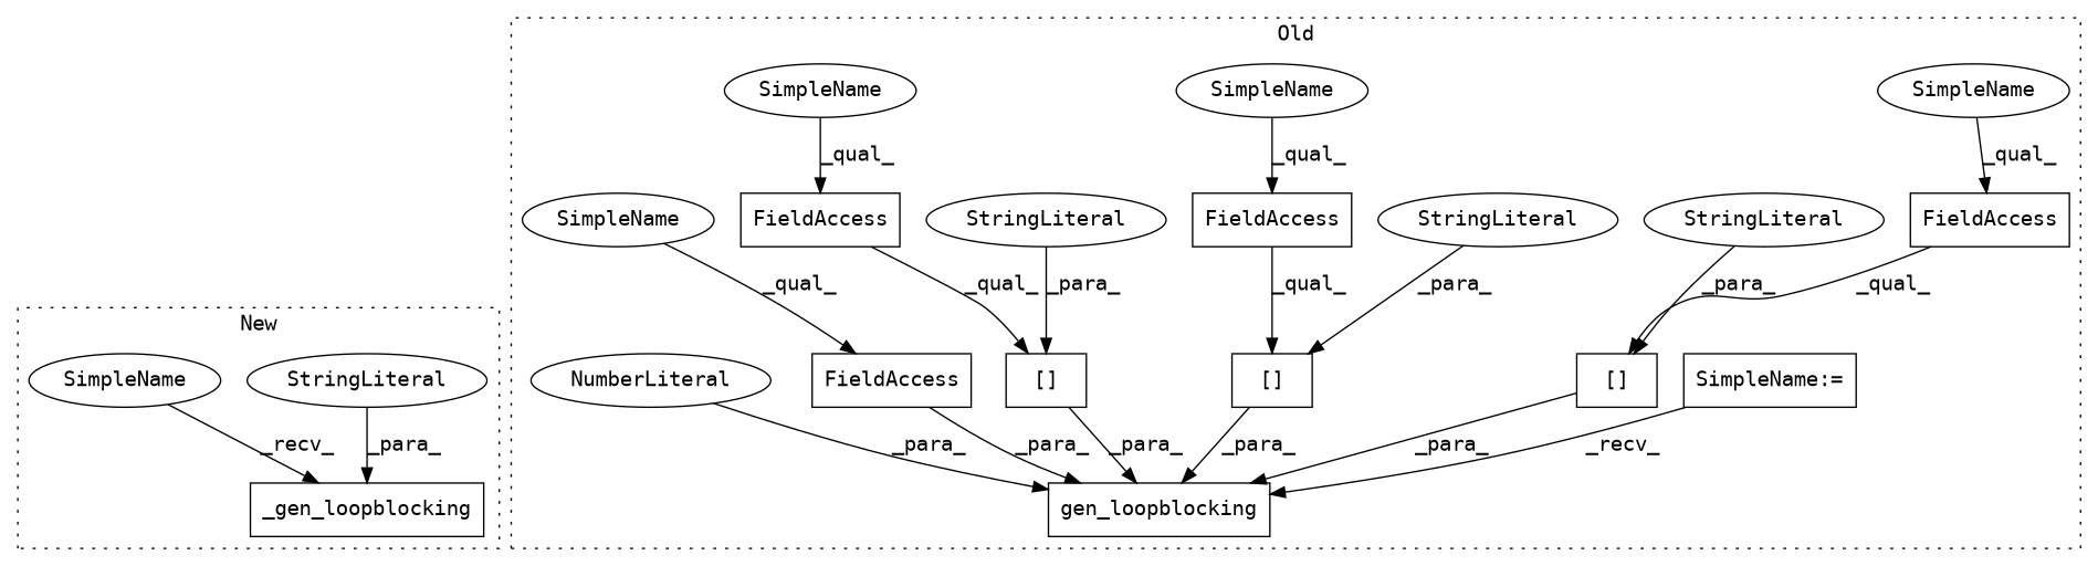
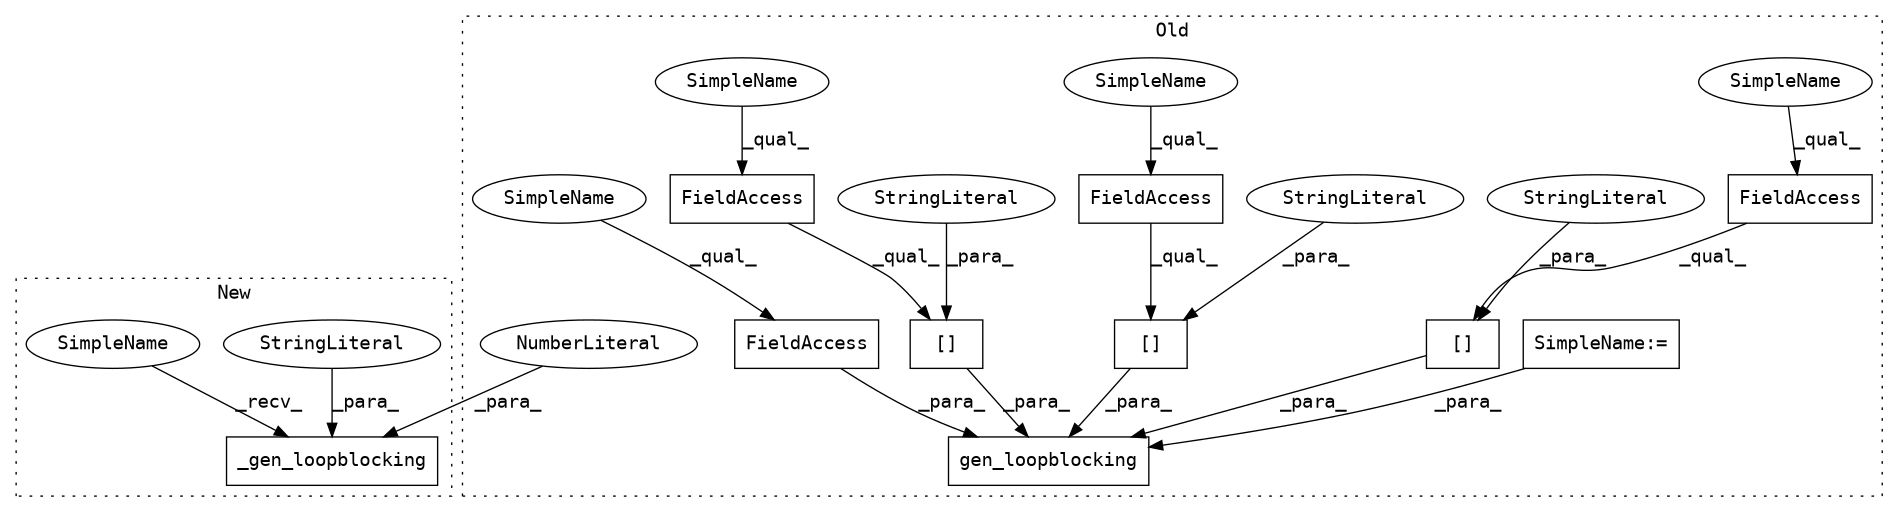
  digraph {
    fontname="DejaVu Sans Mono"
    node [a=42 fontname="DejaVu Sans Mono" l=4 s=5060 shape=box]
    edge [fontname="DejaVu Sans Mono"]
    n1 [a=32 l="17,1" label=gen_loopblocking s="5006,5093"]
    n2 [a=2 l="14,1" label="[]" s="5040,5058"]
    n3 [a=34 l=1 label=NumberLiteral s=5070 shape=ellipse]
    n4 [a=2 l="13,1" label="[]" s="5072,5092"]
    n5 [a=22 l=9 label=FieldAccess]
    n6 [a=2 l="9,1" label="[]" s="5023,5038"]
    n7 [a=22 l=8 label=FieldAccess s=5023]
    n8 [a=22 l=12 label=FieldAccess s=5072]
    n9 [a=22 l=13 label=FieldAccess s=5040]
    n10 [a=45 l=7 label=StringLiteral s=5085 shape=ellipse]
    n11 [a=45 label=StringLiteral s=5054 shape=ellipse]
    n12 [a=45 l=6 label=StringLiteral s=5032 shape=ellipse]
    n13 [a=7 l=13 label="SimpleName:=" s=4894]
    n14 [label=SimpleName s=5072 shape=ellipse]
    n15 [label=SimpleName s=5023 shape=ellipse]
    n16 [label=SimpleName shape=ellipse]
    n17 [label=SimpleName s=5040 shape=ellipse]
    n18 [a=32 l="18,1" label=_gen_loopblocking s="4737,4759"]
    n19 [a=45 label=StringLiteral s=4755 shape=ellipse]
    n20 [label=SimpleName s=4732 shape=ellipse]
    subgraph cluster_1 {
      label=Old
      style=dotted
      n1
      n2
      n3
      n4
      n5
      n6
      n7
      n8
      n9
      n10
      n11
      n12
      n13
      n14
      n15
      n16
      n17
    }
    subgraph cluster_2 {
      label=New
      style=dotted
      n18
      n19
      n20
    }
    n2 -> n1 [label=_para_]
-   n3 -> n1 [label=_para_]
+   n3 -> n18 [label=_para_]
    n4 -> n1 [label=_para_]
    n5 -> n1 [label=_para_]
    n6 -> n1 [label=_para_]
    n7 -> n6 [label=_qual_]
    n8 -> n4 [label=_qual_]
    n9 -> n2 [label=_qual_]
    n10 -> n4 [label=_para_]
    n11 -> n2 [label=_para_]
    n12 -> n6 [label=_para_]
-   n13 -> n1 [label=_recv_]
+   n13 -> n1 [label=_para_]
    n14 -> n8 [label=_qual_]
    n15 -> n7 [label=_qual_]
    n16 -> n5 [label=_qual_]
    n17 -> n9 [label=_qual_]
    n19 -> n18 [label=_para_]
    n20 -> n18 [label=_recv_]
  }
